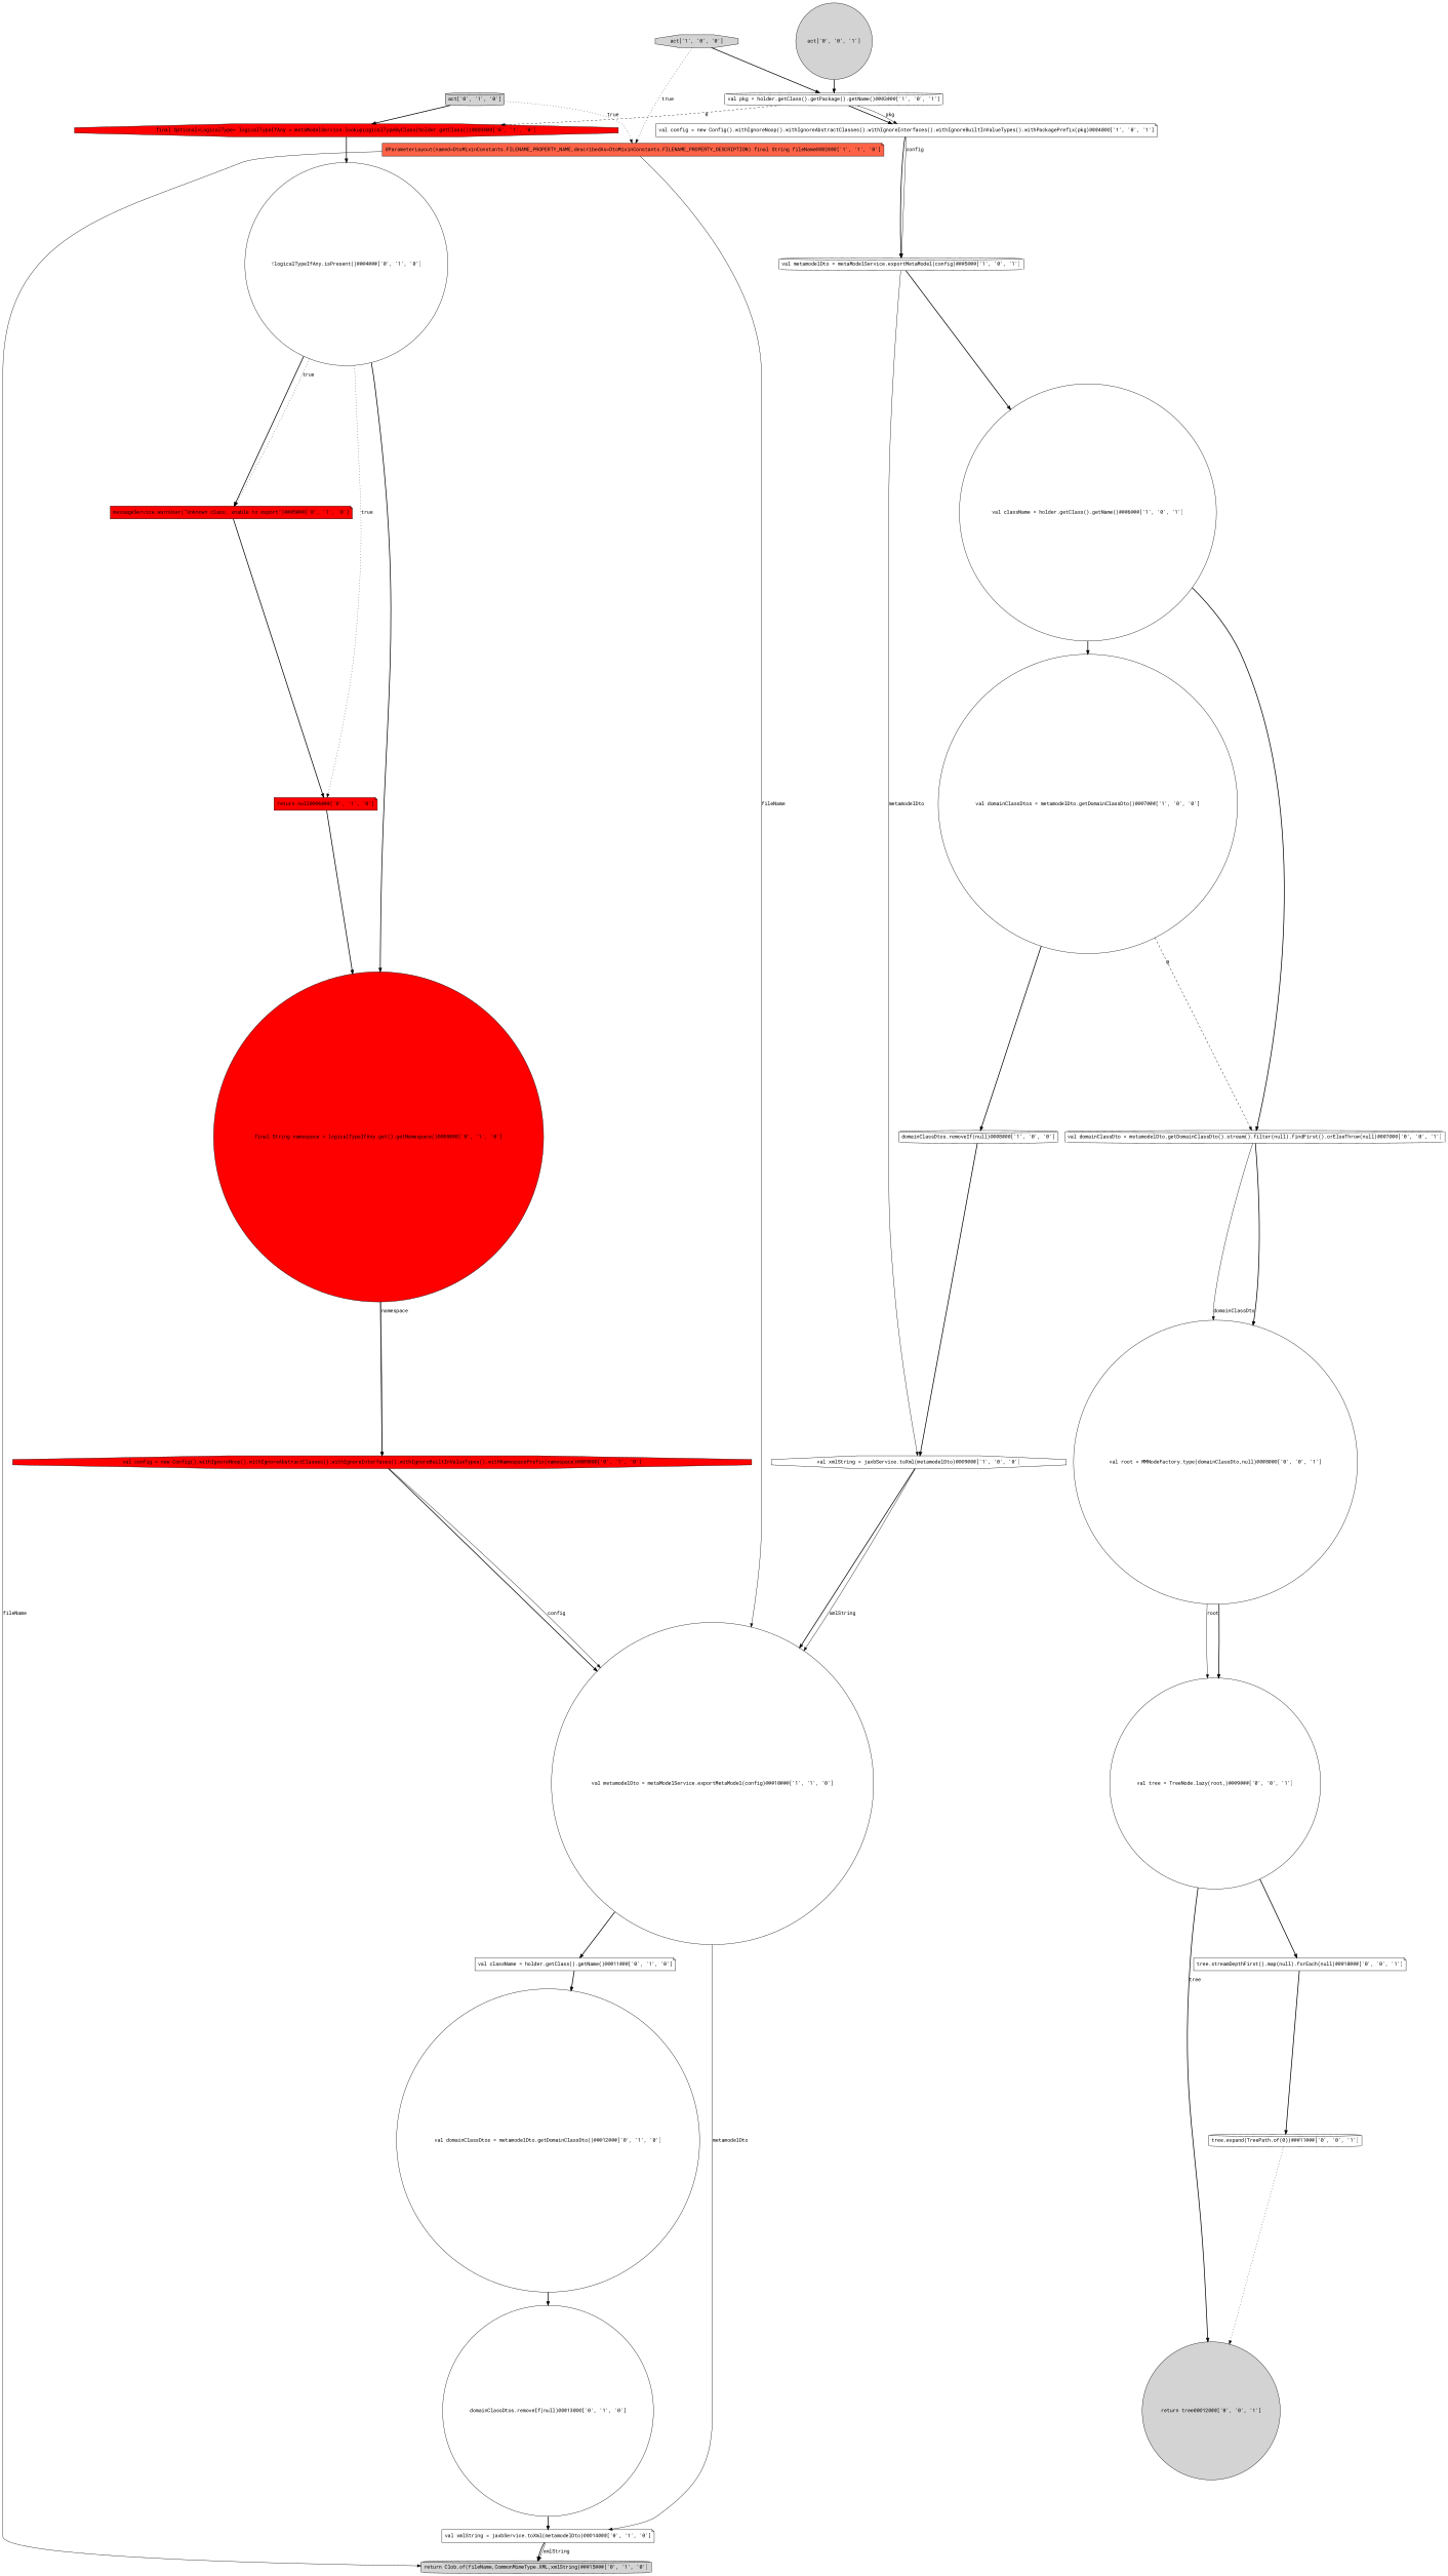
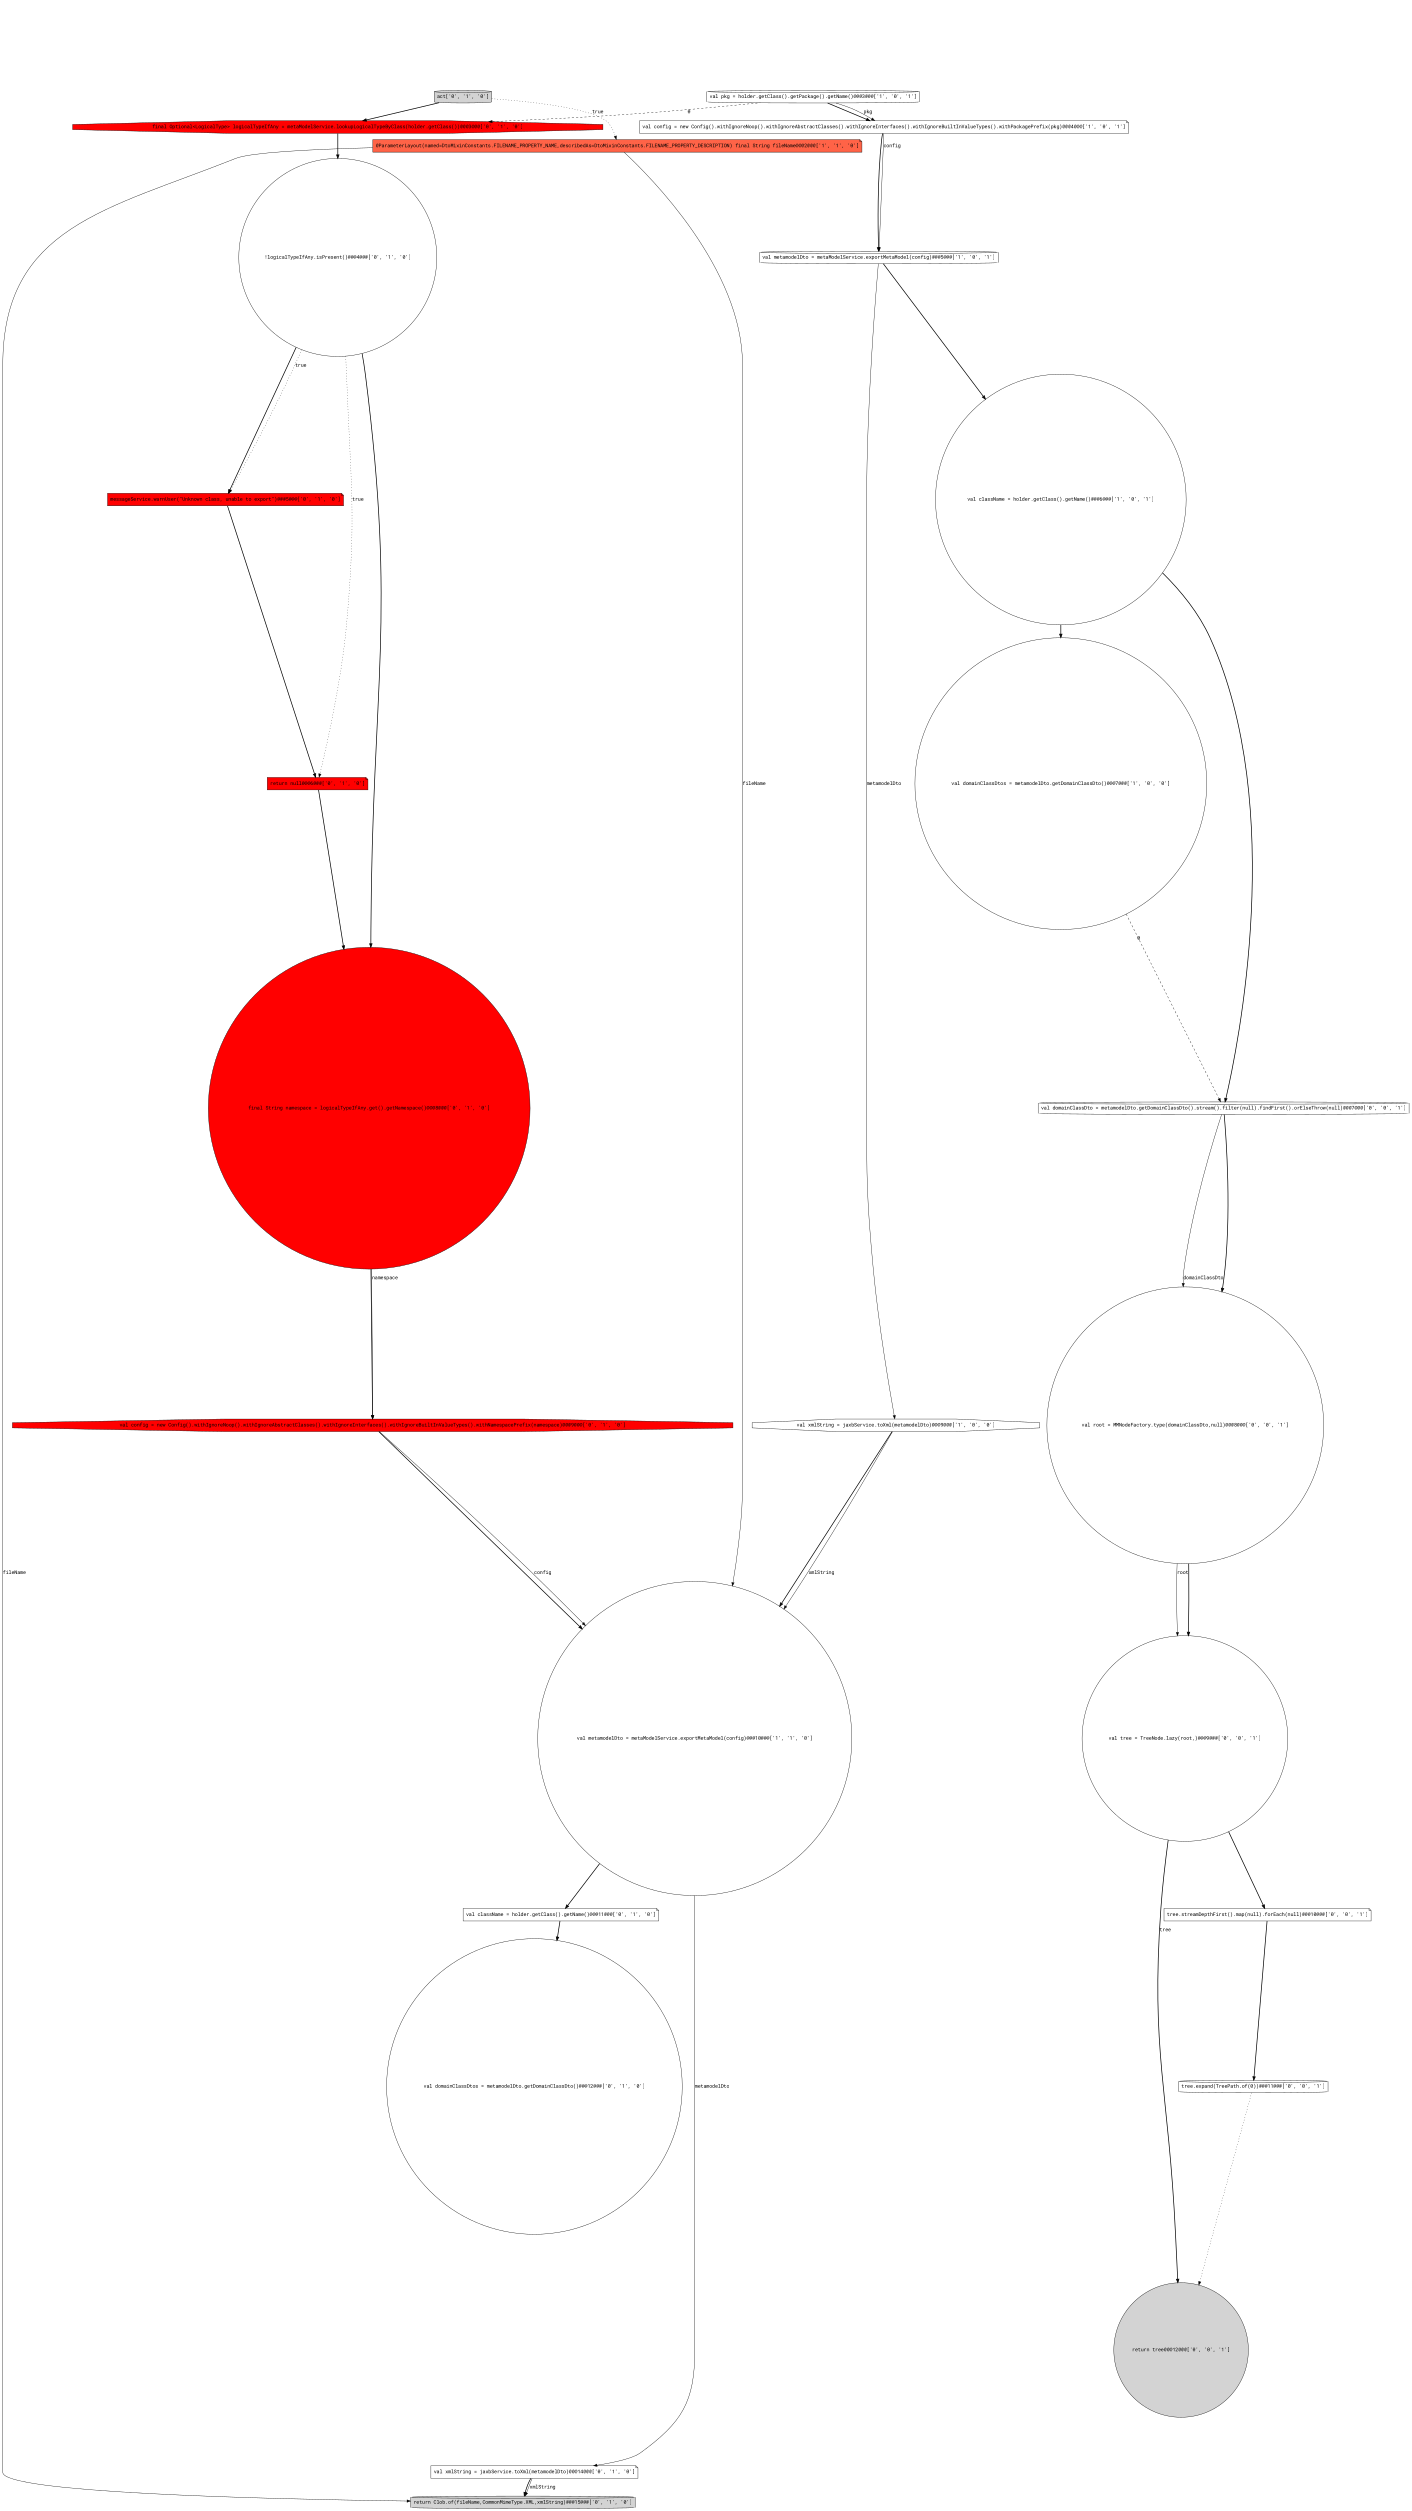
  digraph {
    fontname="Roboto Mono"
    node [fillcolor=white fontname="Roboto Mono" shape=circle style=filled]
    edge [fontname="Roboto Mono" style=bold]
    n1 [label="val className = holder.getClass().getName()@@@6@@@['1', '0', '1']"]
    n2 [label="val domainClassDtos = metamodelDto.getDomainClassDto()@@@7@@@['1', '0', '0']"]
    n3 [label="val domainClassDto = metamodelDto.getDomainClassDto().stream().filter(null).findFirst().orElseThrow(null)@@@7@@@['0', '0', '1']" shape=cylinder]
-   n4 [label="domainClassDtos.removeIf(null)@@@8@@@['1', '0', '0']" shape=cylinder]
    n5 [label="val root = MMNodeFactory.type(domainClassDto,null)@@@8@@@['0', '0', '1']"]
    n6 [fillcolor=red label="messageService.warnUser(\"Unknown class, unable to export\")@@@5@@@['0', '1', '0']" shape=note]
    n7 [fillcolor=red label="return null@@@6@@@['0', '1', '0']" shape=note]
    n8 [fillcolor=red label="final String namespace = logicalTypeIfAny.get().getNamespace()@@@8@@@['0', '1', '0']"]
-   n9 [fillcolor=lightgray label="act['1', '0', '0']" shape=octagon]
    n10 [label="val pkg = holder.getClass().getPackage().getName()@@@3@@@['1', '0', '1']" shape=cylinder]
    n11 [fillcolor=tomato label="@ParameterLayout(named=DtoMixinConstants.FILENAME_PROPERTY_NAME,describedAs=DtoMixinConstants.FILENAME_PROPERTY_DESCRIPTION) final String fileName@@@2@@@['1', '1', '0']" shape=note]
    n12 [fillcolor=red label="final Optional<LogicalType> logicalTypeIfAny = metaModelService.lookupLogicalTypeByClass(holder.getClass())@@@3@@@['0', '1', '0']" shape=octagon]
    n13 [label="val config = new Config().withIgnoreNoop().withIgnoreAbstractClasses().withIgnoreInterfaces().withIgnoreBuiltInValueTypes().withPackagePrefix(pkg)@@@4@@@['1', '0', '1']" shape=note]
    n14 [label="val metamodelDto = metaModelService.exportMetaModel(config)@@@10@@@['1', '1', '0']"]
    n15 [fillcolor=lightgray label="return Clob.of(fileName,CommonMimeType.XML,xmlString)@@@15@@@['0', '1', '0']" shape=cylinder]
    n16 [label="val className = holder.getClass().getName()@@@11@@@['0', '1', '0']" shape=note]
    n17 [label="val xmlString = jaxbService.toXml(metamodelDto)@@@14@@@['0', '1', '0']" shape=note]
    n18 [label="val domainClassDtos = metamodelDto.getDomainClassDto()@@@12@@@['0', '1', '0']"]
    n19 [label="!logicalTypeIfAny.isPresent()@@@4@@@['0', '1', '0']"]
    n20 [label="val metamodelDto = metaModelService.exportMetaModel(config)@@@5@@@['1', '0', '1']" shape=cylinder]
-   n21 [label="domainClassDtos.removeIf(null)@@@13@@@['0', '1', '0']"]
    n22 [label="tree.expand(TreePath.of(0))@@@11@@@['0', '0', '1']" shape=cylinder]
    n23 [fillcolor=lightgray label="return tree@@@12@@@['0', '0', '1']"]
    n24 [label="val xmlString = jaxbService.toXml(metamodelDto)@@@9@@@['1', '0', '0']" shape=octagon]
    n25 [label="val tree = TreeNode.lazy(root,)@@@9@@@['0', '0', '1']"]
    n26 [label="tree.streamDepthFirst().map(null).forEach(null)@@@10@@@['0', '0', '1']" shape=note]
    n27 [fillcolor=red label="val config = new Config().withIgnoreNoop().withIgnoreAbstractClasses().withIgnoreInterfaces().withIgnoreBuiltInValueTypes().withNamespacePrefix(namespace)@@@9@@@['0', '1', '0']" shape=octagon]
    n28 [fillcolor=lightgray label="act['0', '1', '0']" shape=cylinder]
-   n29 [fillcolor=lightgray label="act['0', '0', '1']"]
    n1 -> n2
    n1 -> n3
    n2 -> n3 [label=0 style=dashed]
-   n2 -> n4
    n3 -> n5 [label=domainClassDto style=solid]
    n3 -> n5
-   n4 -> n24
    n5 -> n25 [label=root style=solid]
    n5 -> n25
    n6 -> n7
    n7 -> n8
    n8 -> n27
    n8 -> n27 [label=namespace style=solid]
-   n9 -> n10
-   n9 -> n11 [label=true style=dotted]
    n10 -> n12 [label=0 style=dashed]
    n10 -> n13
    n10 -> n13 [label=pkg style=solid]
    n11 -> n14 [label=fileName style=solid]
    n11 -> n15 [label=fileName style=solid]
    n12 -> n19
    n13 -> n20
    n13 -> n20 [label=config style=solid]
    n14 -> n16
    n14 -> n17 [label=metamodelDto style=solid]
    n16 -> n18
    n17 -> n15 [label=xmlString style=solid]
    n17 -> n15
-   n18 -> n21
    n19 -> n6
    n19 -> n6 [label=true style=dotted]
    n19 -> n7 [label=true style=dotted]
    n19 -> n8
    n20 -> n1
    n20 -> n24 [label=metamodelDto style=solid]
-   n21 -> n17
    n22 -> n23 [style=dotted]
    n24 -> n14
    n24 -> n14 [label=xmlString style=solid]
    n25 -> n23 [label=tree]
    n25 -> n26
    n26 -> n22
    n27 -> n14
    n27 -> n14 [label=config style=solid]
    n28 -> n11 [label=true style=dotted]
    n28 -> n12
-   n29 -> n10
  }
